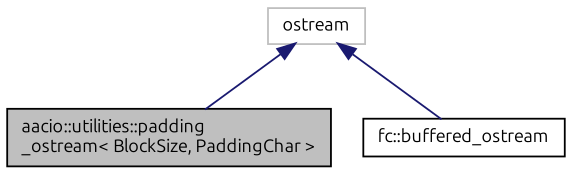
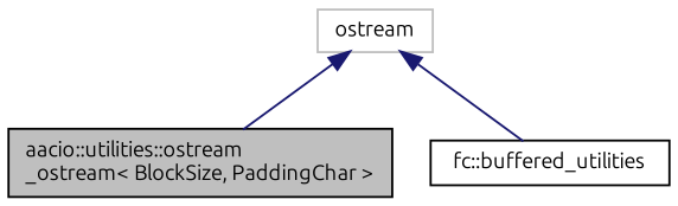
  digraph {
    fontname=Ubuntu
    node [color=black fillcolor=white fontname=Ubuntu fontsize=10 shape=record style=filled]
    edge [color=midnightblue dir=back fontname=Ubuntu fontsize=10 labelfontname=Helvetica labelfontsize=10 style=solid]
-   n1 [fillcolor=grey75 fontcolor=black height=0.2 label="aacio::utilities::padding\l_ostream\< BlockSize, PaddingChar \>" width=0.4]
-   n2 [height=0.2 label="fc::buffered_ostream" width=0.4]
+   n1 [fillcolor=grey75 fontcolor=black height=0.2 label="aacio::utilities::ostream\l_ostream\< BlockSize, PaddingChar \>" width=0.4]
+   n2 [height=0.2 label="fc::buffered_utilities" width=0.4]
    n3 [color=grey75 height=0.2 label=ostream width=0.4]
    n3 -> n1
    n3 -> n2
  }
